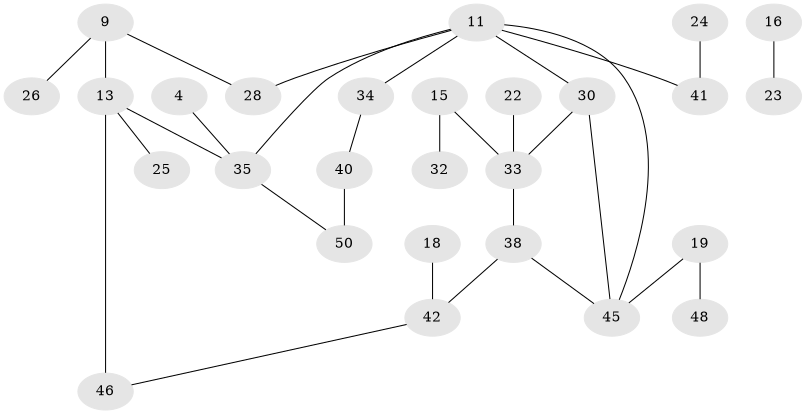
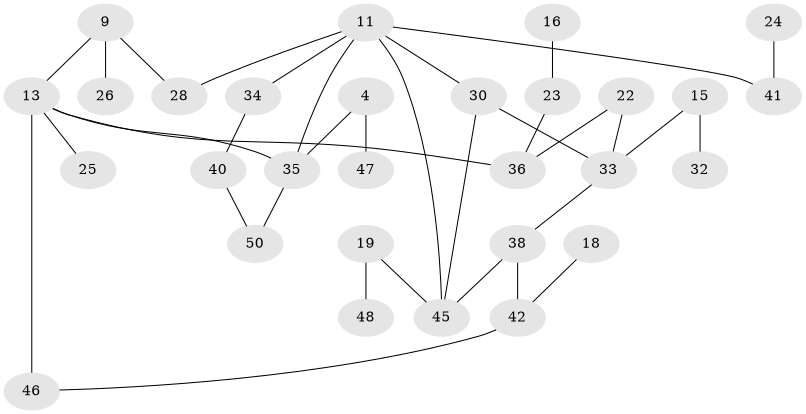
  graph {
    node [color=gray90 style=filled]
    edge [weight=1.0]
    n1 [label=4]
    35
+   47
    50
    n5 [label=9]
    13
    26
    28
    25
+   36
    46
    11
    30
    34
    41
    45
    33
    40
    15
    32
    38
    16
    23
    18
    42
    19
    48
    22
    24
    n1 -- 35
+   n1 -- 47
    35 -- 50
    n5 -- 13
    n5 -- 26
    n5 -- 28
    13 -- 35
    13 -- 25
+   13 -- 36 [weight=3.0]
    13 -- 46 [weight=2.0]
    11 -- 35
    11 -- 28
    11 -- 30
    11 -- 34
    11 -- 41
    11 -- 45
    30 -- 45
    30 -- 33
    34 -- 40
    33 -- 38
    40 -- 50
    15 -- 33
    15 -- 32
    38 -- 45
    38 -- 42
    16 -- 23
+   23 -- 36
    18 -- 42
    42 -- 46
    19 -- 45
    19 -- 48
+   22 -- 36
    22 -- 33
    24 -- 41
  }
